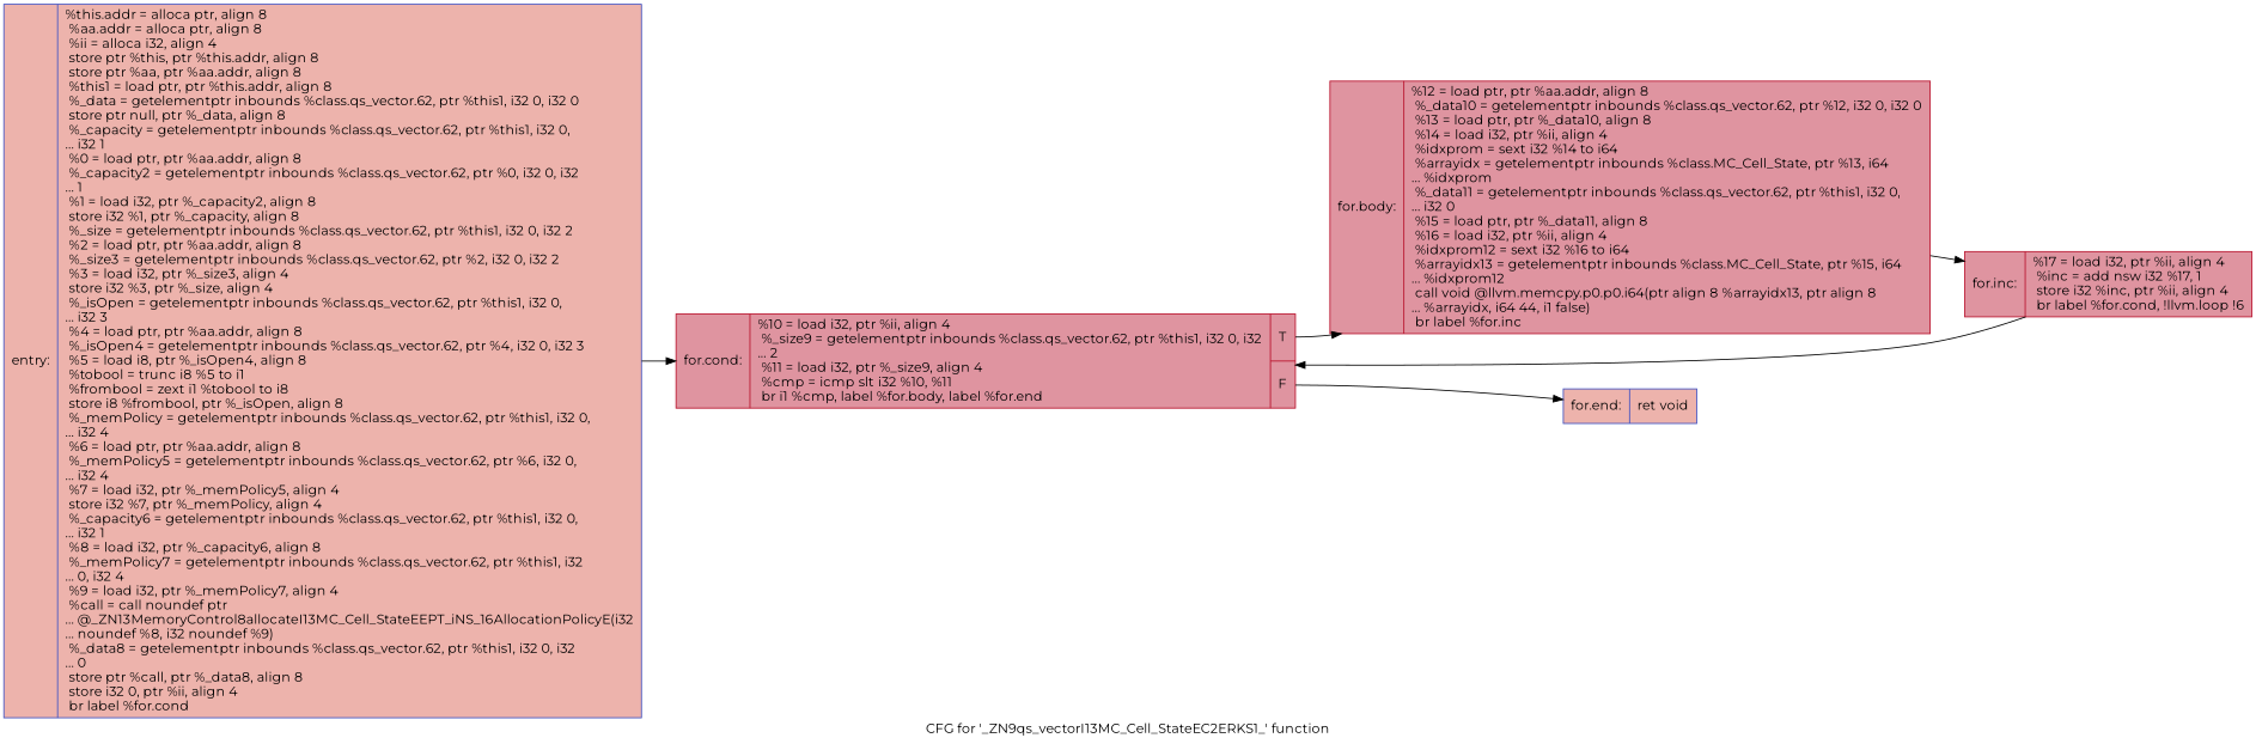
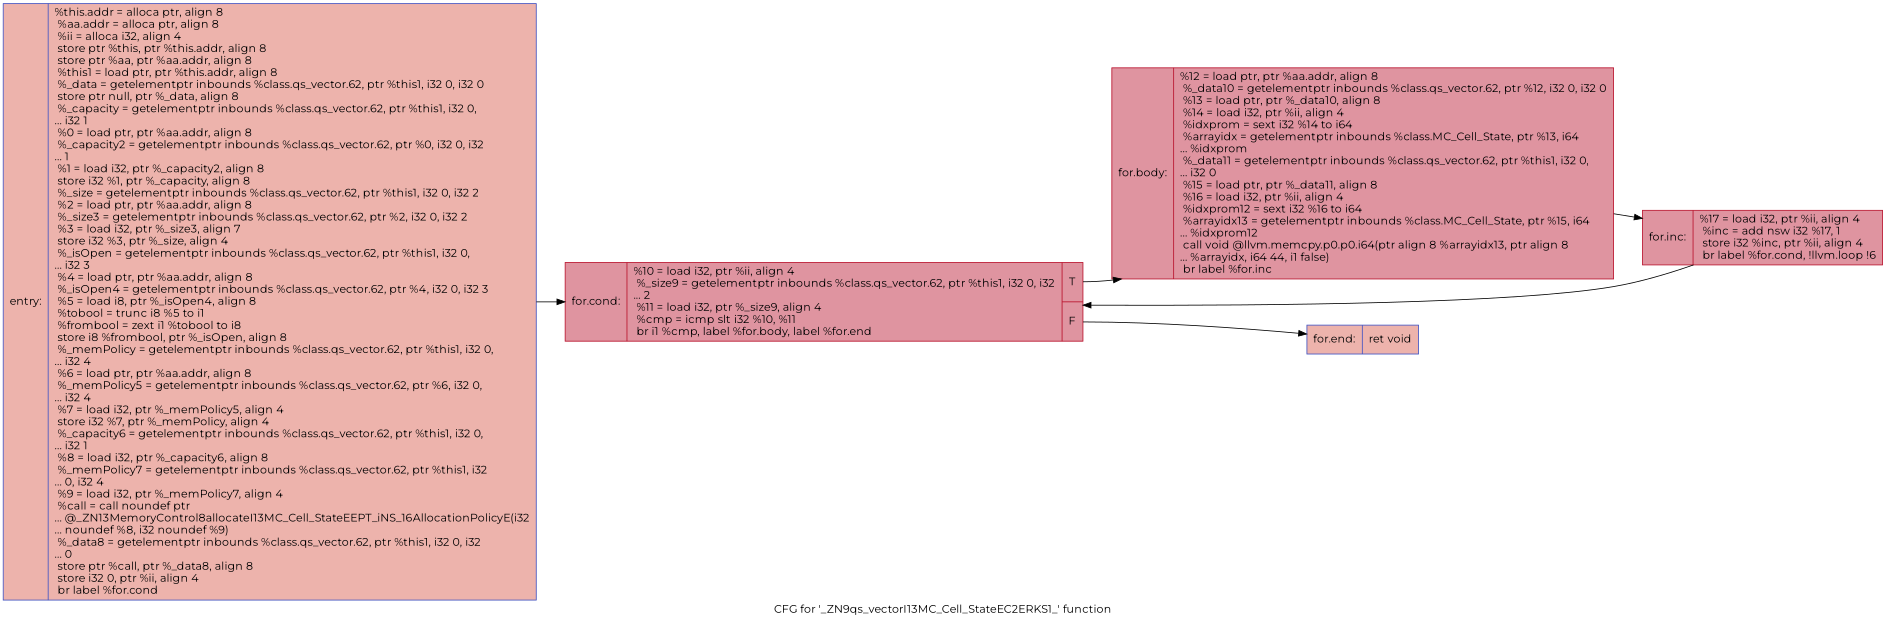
  digraph {
    label="CFG for '_ZN9qs_vectorI13MC_Cell_StateEC2ERKS1_' function"
    rankdir=LR
    fontname=Montserrat
    node [color="#b70d28ff" fillcolor="#b70d2870" fontname=Montserrat shape=record style=filled]
    edge [fontname=Montserrat]
-   n1 [color="#3d50c3ff" fillcolor="#d6524470" label="{entry:\l|  %this.addr = alloca ptr, align 8\l  %aa.addr = alloca ptr, align 8\l  %ii = alloca i32, align 4\l  store ptr %this, ptr %this.addr, align 8\l  store ptr %aa, ptr %aa.addr, align 8\l  %this1 = load ptr, ptr %this.addr, align 8\l  %_data = getelementptr inbounds %class.qs_vector.62, ptr %this1, i32 0, i32 0\l  store ptr null, ptr %_data, align 8\l  %_capacity = getelementptr inbounds %class.qs_vector.62, ptr %this1, i32 0,\l... i32 1\l  %0 = load ptr, ptr %aa.addr, align 8\l  %_capacity2 = getelementptr inbounds %class.qs_vector.62, ptr %0, i32 0, i32\l... 1\l  %1 = load i32, ptr %_capacity2, align 8\l  store i32 %1, ptr %_capacity, align 8\l  %_size = getelementptr inbounds %class.qs_vector.62, ptr %this1, i32 0, i32 2\l  %2 = load ptr, ptr %aa.addr, align 8\l  %_size3 = getelementptr inbounds %class.qs_vector.62, ptr %2, i32 0, i32 2\l  %3 = load i32, ptr %_size3, align 4\l  store i32 %3, ptr %_size, align 4\l  %_isOpen = getelementptr inbounds %class.qs_vector.62, ptr %this1, i32 0,\l... i32 3\l  %4 = load ptr, ptr %aa.addr, align 8\l  %_isOpen4 = getelementptr inbounds %class.qs_vector.62, ptr %4, i32 0, i32 3\l  %5 = load i8, ptr %_isOpen4, align 8\l  %tobool = trunc i8 %5 to i1\l  %frombool = zext i1 %tobool to i8\l  store i8 %frombool, ptr %_isOpen, align 8\l  %_memPolicy = getelementptr inbounds %class.qs_vector.62, ptr %this1, i32 0,\l... i32 4\l  %6 = load ptr, ptr %aa.addr, align 8\l  %_memPolicy5 = getelementptr inbounds %class.qs_vector.62, ptr %6, i32 0,\l... i32 4\l  %7 = load i32, ptr %_memPolicy5, align 4\l  store i32 %7, ptr %_memPolicy, align 4\l  %_capacity6 = getelementptr inbounds %class.qs_vector.62, ptr %this1, i32 0,\l... i32 1\l  %8 = load i32, ptr %_capacity6, align 8\l  %_memPolicy7 = getelementptr inbounds %class.qs_vector.62, ptr %this1, i32\l... 0, i32 4\l  %9 = load i32, ptr %_memPolicy7, align 4\l  %call = call noundef ptr\l... @_ZN13MemoryControl8allocateI13MC_Cell_StateEEPT_iNS_16AllocationPolicyE(i32\l... noundef %8, i32 noundef %9)\l  %_data8 = getelementptr inbounds %class.qs_vector.62, ptr %this1, i32 0, i32\l... 0\l  store ptr %call, ptr %_data8, align 8\l  store i32 0, ptr %ii, align 4\l  br label %for.cond\l}"]
+   n1 [color="#3d50c3ff" fillcolor="#d6524470" label="{entry:\l|  %this.addr = alloca ptr, align 8\l  %aa.addr = alloca ptr, align 8\l  %ii = alloca i32, align 4\l  store ptr %this, ptr %this.addr, align 8\l  store ptr %aa, ptr %aa.addr, align 8\l  %this1 = load ptr, ptr %this.addr, align 8\l  %_data = getelementptr inbounds %class.qs_vector.62, ptr %this1, i32 0, i32 0\l  store ptr null, ptr %_data, align 8\l  %_capacity = getelementptr inbounds %class.qs_vector.62, ptr %this1, i32 0,\l... i32 1\l  %0 = load ptr, ptr %aa.addr, align 8\l  %_capacity2 = getelementptr inbounds %class.qs_vector.62, ptr %0, i32 0, i32\l... 1\l  %1 = load i32, ptr %_capacity2, align 8\l  store i32 %1, ptr %_capacity, align 8\l  %_size = getelementptr inbounds %class.qs_vector.62, ptr %this1, i32 0, i32 2\l  %2 = load ptr, ptr %aa.addr, align 8\l  %_size3 = getelementptr inbounds %class.qs_vector.62, ptr %2, i32 0, i32 2\l  %3 = load i32, ptr %_size3, align 7\l  store i32 %3, ptr %_size, align 4\l  %_isOpen = getelementptr inbounds %class.qs_vector.62, ptr %this1, i32 0,\l... i32 3\l  %4 = load ptr, ptr %aa.addr, align 8\l  %_isOpen4 = getelementptr inbounds %class.qs_vector.62, ptr %4, i32 0, i32 3\l  %5 = load i8, ptr %_isOpen4, align 8\l  %tobool = trunc i8 %5 to i1\l  %frombool = zext i1 %tobool to i8\l  store i8 %frombool, ptr %_isOpen, align 8\l  %_memPolicy = getelementptr inbounds %class.qs_vector.62, ptr %this1, i32 0,\l... i32 4\l  %6 = load ptr, ptr %aa.addr, align 8\l  %_memPolicy5 = getelementptr inbounds %class.qs_vector.62, ptr %6, i32 0,\l... i32 4\l  %7 = load i32, ptr %_memPolicy5, align 4\l  store i32 %7, ptr %_memPolicy, align 4\l  %_capacity6 = getelementptr inbounds %class.qs_vector.62, ptr %this1, i32 0,\l... i32 1\l  %8 = load i32, ptr %_capacity6, align 8\l  %_memPolicy7 = getelementptr inbounds %class.qs_vector.62, ptr %this1, i32\l... 0, i32 4\l  %9 = load i32, ptr %_memPolicy7, align 4\l  %call = call noundef ptr\l... @_ZN13MemoryControl8allocateI13MC_Cell_StateEEPT_iNS_16AllocationPolicyE(i32\l... noundef %8, i32 noundef %9)\l  %_data8 = getelementptr inbounds %class.qs_vector.62, ptr %this1, i32 0, i32\l... 0\l  store ptr %call, ptr %_data8, align 8\l  store i32 0, ptr %ii, align 4\l  br label %for.cond\l}"]
    n2 [label="{for.cond:\l|  %10 = load i32, ptr %ii, align 4\l  %_size9 = getelementptr inbounds %class.qs_vector.62, ptr %this1, i32 0, i32\l... 2\l  %11 = load i32, ptr %_size9, align 4\l  %cmp = icmp slt i32 %10, %11\l  br i1 %cmp, label %for.body, label %for.end\l|{<s0>T|<s1>F}}"]
    n3 [label="{for.body:\l|  %12 = load ptr, ptr %aa.addr, align 8\l  %_data10 = getelementptr inbounds %class.qs_vector.62, ptr %12, i32 0, i32 0\l  %13 = load ptr, ptr %_data10, align 8\l  %14 = load i32, ptr %ii, align 4\l  %idxprom = sext i32 %14 to i64\l  %arrayidx = getelementptr inbounds %class.MC_Cell_State, ptr %13, i64\l... %idxprom\l  %_data11 = getelementptr inbounds %class.qs_vector.62, ptr %this1, i32 0,\l... i32 0\l  %15 = load ptr, ptr %_data11, align 8\l  %16 = load i32, ptr %ii, align 4\l  %idxprom12 = sext i32 %16 to i64\l  %arrayidx13 = getelementptr inbounds %class.MC_Cell_State, ptr %15, i64\l... %idxprom12\l  call void @llvm.memcpy.p0.p0.i64(ptr align 8 %arrayidx13, ptr align 8\l... %arrayidx, i64 44, i1 false)\l  br label %for.inc\l}"]
    n4 [color="#3d50c3ff" fillcolor="#d6524470" label="{for.end:\l|  ret void\l}"]
    n5 [label="{for.inc:\l|  %17 = load i32, ptr %ii, align 4\l  %inc = add nsw i32 %17, 1\l  store i32 %inc, ptr %ii, align 4\l  br label %for.cond, !llvm.loop !6\l}"]
    n1 -> n2
    n2 -> n3 [tailport=s0]
    n2 -> n4 [tailport=s1]
    n3 -> n5
    n5 -> n2
  }
